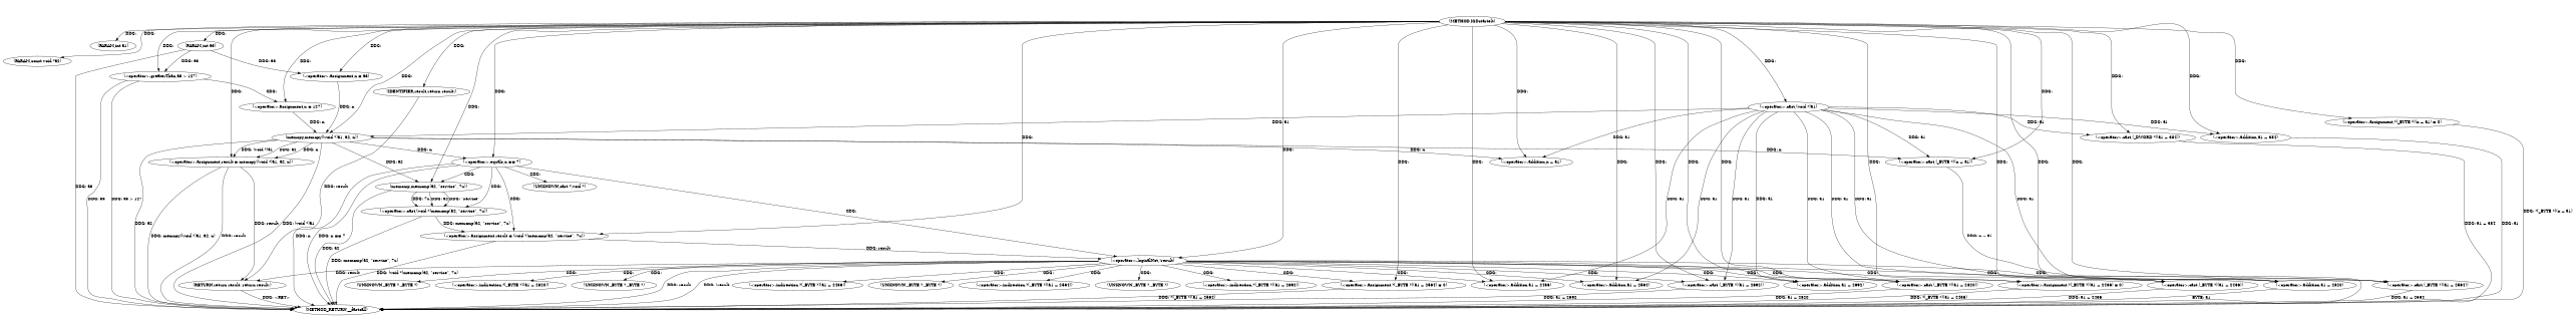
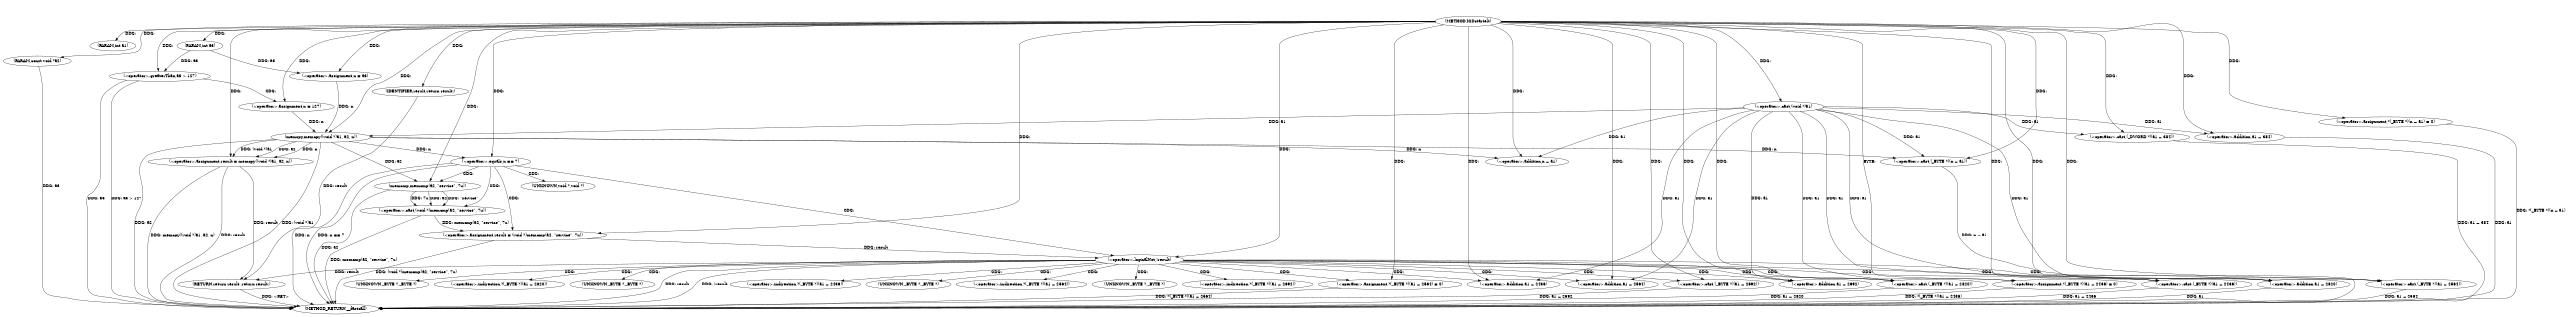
  digraph {
    n1 [label="(METHOD,IGDstartelt)"]
    n2 [label="(PARAM,int a1)"]
    n3 [label="(PARAM,const void *a2)"]
    n4 [label="(PARAM,int a3)"]
    n5 [label="(<operator>.assignment,n = a3)"]
    n6 [label="(<operator>.greaterThan,a3 > 127)"]
    n7 [label="(<operator>.assignment,n = 127)"]
    n8 [label="(<operator>.assignment,result = memcpy((void *)a1, a2, n))"]
    n9 [label="(memcpy,memcpy((void *)a1, a2, n))"]
    n10 [label="(<operator>.cast,(void *)a1)"]
    n11 [label="(<operator>.assignment,*(_BYTE *)(n + a1) = 0)"]
    n12 [label="(<operator>.cast,(_BYTE *)(n + a1))"]
    n13 [label="(<operator>.addition,n + a1)"]
    n14 [label="(<operator>.cast,(_DWORD *)(a1 + 384))"]
    n15 [label="(<operator>.addition,a1 + 384)"]
    n16 [label="(<operator>.equals,n == 7)"]
    n17 [label="(<operator>.assignment,result = (void *)memcmp(a2, \"service\", 7u))"]
    n18 [label="(memcmp,memcmp(a2, \"service\", 7u))"]
    n19 [label="(<operator>.logicalNot,!result)"]
    n20 [label="(<operator>.assignment,*(_BYTE *)(a1 + 2436) = 0)"]
    n21 [label="(<operator>.cast,(_BYTE *)(a1 + 2436))"]
    n22 [label="(<operator>.addition,a1 + 2436)"]
    n23 [label="(<operator>.assignment,*(_BYTE *)(a1 + 2564) = 0)"]
    n24 [label="(<operator>.cast,(_BYTE *)(a1 + 2564))"]
    n25 [label="(<operator>.addition,a1 + 2564)"]
    n26 [label="(<operator>.cast,(_BYTE *)(a1 + 2692))"]
    n27 [label="(<operator>.addition,a1 + 2692)"]
    n28 [label="(<operator>.cast,(_BYTE *)(a1 + 2820))"]
    n29 [label="(<operator>.addition,a1 + 2820)"]
    n30 [label="(IDENTIFIER,result,return result;)"]
    n31 [label="(METHOD_RETURN,__fastcall)"]
    n32 [label="(RETURN,return result;,return result;)"]
    n33 [label="(<operator>.cast,(void *)memcmp(a2, \"service\", 7u))"]
-   n34 [label="(UNKNOWN,cast *,void *)"]
+   n34 [label="(UNKNOWN,void *,void *)"]
    n35 [label="(<operator>.indirection,*(_BYTE *)(a1 + 2436))"]
    n36 [label="(UNKNOWN,_BYTE *,_BYTE *)"]
    n37 [label="(<operator>.indirection,*(_BYTE *)(a1 + 2564))"]
    n38 [label="(UNKNOWN,_BYTE *,_BYTE *)"]
    n39 [label="(<operator>.indirection,*(_BYTE *)(a1 + 2692))"]
    n40 [label="(UNKNOWN,_BYTE *,_BYTE *)"]
    n41 [label="(<operator>.indirection,*(_BYTE *)(a1 + 2820))"]
    n42 [label="(UNKNOWN,_BYTE *,_BYTE *)"]
    n1 -> n2 [label="DDG: "]
    n1 -> n3 [label="DDG: "]
    n1 -> n4 [label="DDG: "]
    n1 -> n5 [label="DDG: "]
    n1 -> n6 [label="DDG: "]
    n1 -> n7 [label="DDG: "]
    n1 -> n8 [label="DDG: "]
    n1 -> n9 [label="DDG: "]
    n1 -> n10 [label="DDG: "]
    n1 -> n11 [label="DDG: "]
    n1 -> n12 [label="DDG: "]
    n1 -> n13 [label="DDG: "]
    n1 -> n14 [label="DDG: "]
    n1 -> n15 [label="DDG: "]
    n1 -> n16 [label="DDG: "]
    n1 -> n17 [label="DDG: "]
    n1 -> n18 [label="DDG: "]
    n1 -> n19 [label="DDG: "]
-   n1 -> n20 [label="DDG: "]
+   n1 -> n20 [label="BYTE: "]
    n1 -> n21 [label="DDG: "]
    n1 -> n22 [label="DDG: "]
    n1 -> n23 [label="DDG: "]
    n1 -> n24 [label="DDG: "]
    n1 -> n25 [label="DDG: "]
    n1 -> n26 [label="DDG: "]
    n1 -> n27 [label="DDG: "]
    n1 -> n28 [label="DDG: "]
    n1 -> n29 [label="DDG: "]
    n1 -> n30 [label="DDG: "]
    n4 -> n5 [label="DDG: a3"]
    n4 -> n6 [label="DDG: a3"]
-   n4 -> n31 [label="DDG: a3"]
+   n3 -> n31 [label="DDG: a3"]
    n5 -> n9 [label="DDG: n"]
    n6 -> n7 [label="CDG: "]
    n6 -> n31 [label="DDG: a3 > 127"]
    n6 -> n31 [label="DDG: a3"]
    n7 -> n9 [label="DDG: n"]
    n8 -> n31 [label="DDG: memcpy((void *)a1, a2, n)"]
    n8 -> n31 [label="DDG: result"]
    n8 -> n32 [label="DDG: result"]
    n9 -> n8 [label="DDG: (void *)a1"]
    n9 -> n8 [label="DDG: a2"]
    n9 -> n8 [label="DDG: n"]
    n9 -> n12 [label="DDG: n"]
    n9 -> n13 [label="DDG: n"]
    n9 -> n16 [label="DDG: n"]
    n9 -> n18 [label="DDG: a2"]
    n9 -> n31 [label="DDG: (void *)a1"]
    n9 -> n31 [label="DDG: a2"]
    n10 -> n9 [label="DDG: a1"]
    n10 -> n12 [label="DDG: a1"]
    n10 -> n13 [label="DDG: a1"]
    n10 -> n14 [label="DDG: a1"]
    n10 -> n15 [label="DDG: a1"]
    n10 -> n21 [label="DDG: a1"]
    n10 -> n22 [label="DDG: a1"]
    n10 -> n24 [label="DDG: a1"]
    n10 -> n25 [label="DDG: a1"]
-   n10 -> n26 [label="DDG: a1"]
    n10 -> n27 [label="DDG: a1"]
    n10 -> n28 [label="DDG: a1"]
    n10 -> n29 [label="DDG: a1"]
    n11 -> n31 [label="DDG: *(_BYTE *)(n + a1)"]
    n12 -> n31 [label="DDG: n + a1"]
    n14 -> n31 [label="DDG: a1 + 384"]
    n15 -> n31 [label="DDG: a1"]
    n16 -> n17 [label="CDG: "]
    n16 -> n18 [label="CDG: "]
    n16 -> n19 [label="CDG: "]
    n16 -> n31 [label="DDG: n == 7"]
    n16 -> n31 [label="DDG: n"]
    n16 -> n33 [label="CDG: "]
    n16 -> n34 [label="CDG: "]
    n17 -> n19 [label="DDG: result"]
    n17 -> n31 [label="DDG: (void *)memcmp(a2, \"service\", 7u)"]
    n18 -> n31 [label="DDG: a2"]
    n18 -> n33 [label="DDG: a2"]
    n18 -> n33 [label="DDG: \"service\""]
    n18 -> n33 [label="DDG: 7u"]
    n19 -> n20 [label="CDG: "]
    n19 -> n21 [label="CDG: "]
    n19 -> n22 [label="CDG: "]
    n19 -> n23 [label="CDG: "]
    n19 -> n24 [label="CDG: "]
    n19 -> n25 [label="CDG: "]
    n19 -> n26 [label="CDG: "]
    n19 -> n27 [label="CDG: "]
    n19 -> n28 [label="CDG: "]
    n19 -> n29 [label="CDG: "]
    n19 -> n31 [label="DDG: !result"]
    n19 -> n31 [label="DDG: result"]
    n19 -> n32 [label="DDG: result"]
    n19 -> n35 [label="CDG: "]
    n19 -> n36 [label="CDG: "]
    n19 -> n37 [label="CDG: "]
    n19 -> n38 [label="CDG: "]
    n19 -> n39 [label="CDG: "]
    n19 -> n40 [label="CDG: "]
    n19 -> n41 [label="CDG: "]
    n19 -> n42 [label="CDG: "]
    n20 -> n31 [label="DDG: *(_BYTE *)(a1 + 2436)"]
    n21 -> n31 [label="DDG: a1 + 2436"]
    n23 -> n31 [label="DDG: *(_BYTE *)(a1 + 2564)"]
    n24 -> n31 [label="DDG: a1 + 2564"]
    n26 -> n31 [label="DDG: a1 + 2692"]
    n28 -> n31 [label="DDG: a1 + 2820"]
-   n29 -> n31 [label="BYTE: a1"]
+   n29 -> n31 [label="DDG: a1"]
    n30 -> n32 [label="DDG: result"]
    n32 -> n31 [label="DDG: <RET>"]
    n33 -> n17 [label="DDG: memcmp(a2, \"service\", 7u)"]
    n33 -> n31 [label="DDG: memcmp(a2, \"service\", 7u)"]
  }
